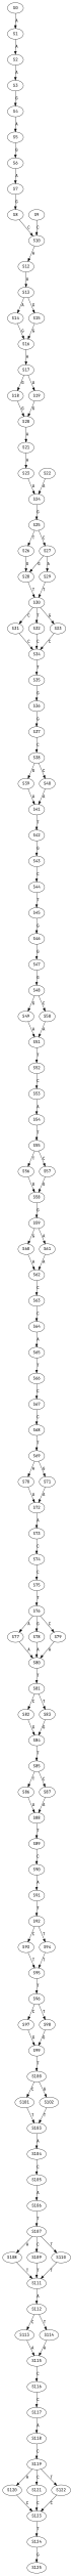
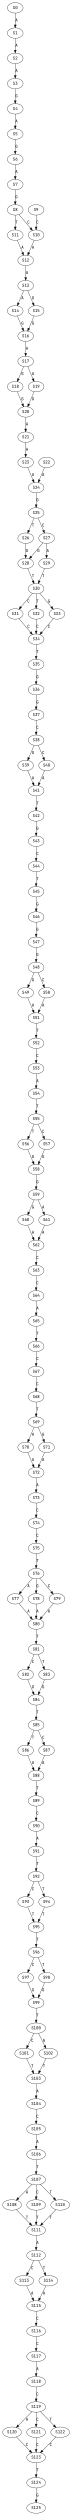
  strict digraph {
    fontname="JetBrains Mono"
    node [fontname="JetBrains Mono"]
    edge [fontname="JetBrains Mono"]
    S0
    S1
    S2
    S3
    S4
    S5
    S6
    S7
    S8
    S10
+   S11
    S9
    S12
    S13
    S14
    S15
    S16
    S17
    S18
    S19
    S20
    S21
    S23
    S22
    S24
    S25
    S26
    S27
    S28
    S29
    S30
    S31
    S32
    S33
    S34
    S35
    S36
    S37
    S38
    S39
    S40
    S41
    S42
    S43
    S44
    S45
    S46
    S47
    S48
    S49
    S50
    S51
    S52
    S53
    S54
    S55
    S56
    S57
    S58
    S59
    S60
    S61
    S62
    S63
    S64
    S65
    S66
    S67
    S68
    S69
    S70
    S71
    S72
    S73
    S74
    S75
    S76
    S77
    S78
    S79
    S80
    S81
    S82
    S83
    S84
    S85
    S86
    S87
    S88
    S89
    S90
    S91
    S92
    S93
    S94
    S95
    S96
    S97
    S98
    S99
    S100
    S101
    S102
    S103
    S104
    S105
    S106
    S107
    S108
    S109
    S110
    S111
    S112
    S113
    S114
    S115
    S116
    S117
    S118
    S119
    S120
    S121
    S122
    S123
    S124
    S125
    S0 -> S1 [label=A]
    S1 -> S2 [label=A]
    S2 -> S3 [label=A]
    S3 -> S4 [label=G]
    S4 -> S5 [label=A]
    S5 -> S6 [label=G]
    S6 -> S7 [label=A]
    S7 -> S8 [label=G]
    S8 -> S10 [label=C]
+   S8 -> S11 [label=T]
    S10 -> S12 [label=A]
+   S11 -> S12 [label=A]
    S9 -> S10 [label=C]
    S12 -> S13 [label=A]
    S13 -> S14 [label=A]
    S13 -> S15 [label=G]
    S14 -> S16 [label=G]
    S15 -> S16 [label=G]
    S16 -> S17 [label=A]
    S17 -> S18 [label=G]
    S17 -> S19 [label=A]
    S18 -> S20 [label=G]
    S19 -> S20 [label=G]
    S20 -> S21 [label=A]
    S21 -> S23 [label=A]
    S23 -> S24 [label=A]
    S22 -> S24 [label=A]
    S24 -> S25 [label=G]
    S25 -> S26 [label=T]
    S25 -> S27 [label=C]
    S26 -> S28 [label=G]
    S27 -> S28 [label=G]
    S27 -> S29 [label=A]
    S28 -> S30 [label=T]
    S29 -> S30 [label=T]
    S30 -> S31 [label=C]
    S30 -> S32 [label=T]
    S30 -> S33 [label=G]
    S31 -> S34 [label=C]
    S32 -> S34 [label=C]
    S33 -> S34 [label=C]
    S34 -> S35 [label=T]
    S35 -> S36 [label=G]
    S36 -> S37 [label=G]
    S37 -> S38 [label=C]
    S38 -> S39 [label=G]
    S38 -> S40 [label=C]
    S39 -> S41 [label=A]
    S40 -> S41 [label=A]
    S41 -> S42 [label=T]
    S42 -> S43 [label=G]
    S43 -> S44 [label=C]
    S44 -> S45 [label=T]
    S45 -> S46 [label=G]
    S46 -> S47 [label=G]
    S47 -> S48 [label=G]
    S48 -> S49 [label=G]
    S48 -> S50 [label=C]
    S49 -> S51 [label=A]
    S50 -> S51 [label=A]
    S51 -> S52 [label=T]
    S52 -> S53 [label=C]
    S53 -> S54 [label=A]
    S54 -> S55 [label=T]
    S55 -> S56 [label=T]
    S55 -> S57 [label=C]
    S56 -> S58 [label=G]
    S57 -> S58 [label=G]
    S58 -> S59 [label=G]
    S59 -> S60 [label=G]
    S59 -> S61 [label=A]
    S60 -> S62 [label=A]
    S61 -> S62 [label=A]
    S62 -> S63 [label=C]
    S63 -> S64 [label=C]
    S64 -> S65 [label=A]
    S65 -> S66 [label=T]
    S66 -> S67 [label=C]
    S67 -> S68 [label=C]
    S68 -> S69 [label=T]
    S69 -> S70 [label=A]
    S69 -> S71 [label=G]
    S70 -> S72 [label=A]
    S71 -> S72 [label=A]
    S72 -> S73 [label=A]
    S73 -> S74 [label=C]
    S74 -> S75 [label=C]
    S75 -> S76 [label=T]
    S76 -> S77 [label=A]
    S76 -> S78 [label=G]
    S76 -> S79 [label=C]
    S77 -> S80 [label=A]
    S78 -> S80 [label=A]
    S79 -> S80 [label=A]
    S80 -> S81 [label=T]
    S81 -> S82 [label=C]
    S81 -> S83 [label=T]
    S82 -> S84 [label=G]
    S83 -> S84 [label=G]
    S84 -> S85 [label=T]
    S85 -> S86 [label=T]
    S85 -> S87 [label=C]
    S86 -> S88 [label=A]
    S87 -> S88 [label=A]
    S88 -> S89 [label=T]
    S89 -> S90 [label=C]
    S90 -> S91 [label=A]
    S91 -> S92 [label=T]
    S92 -> S93 [label=C]
    S92 -> S94 [label=T]
    S93 -> S95 [label=T]
    S94 -> S95 [label=T]
    S95 -> S96 [label=T]
    S96 -> S97 [label=C]
    S96 -> S98 [label=T]
    S97 -> S99 [label=G]
    S98 -> S99 [label=G]
    S99 -> S100 [label=T]
    S100 -> S101 [label=C]
    S100 -> S102 [label=G]
    S101 -> S103 [label=T]
    S102 -> S103 [label=T]
    S103 -> S104 [label=A]
    S104 -> S105 [label=C]
    S105 -> S106 [label=A]
    S106 -> S107 [label=T]
    S107 -> S108 [label=A]
    S107 -> S109 [label=C]
    S107 -> S110 [label=T]
    S108 -> S111 [label=T]
    S109 -> S111 [label=T]
    S110 -> S111 [label=T]
    S111 -> S112 [label=A]
    S112 -> S113 [label=C]
    S112 -> S114 [label=T]
    S113 -> S115 [label=A]
    S114 -> S115 [label=A]
    S115 -> S116 [label=C]
    S116 -> S117 [label=C]
    S117 -> S118 [label=A]
    S118 -> S119 [label=C]
    S119 -> S120 [label=A]
    S119 -> S121 [label=C]
    S119 -> S122 [label=T]
    S120 -> S123 [label=C]
    S121 -> S123 [label=C]
    S122 -> S123 [label=C]
    S123 -> S124 [label=T]
    S124 -> S125 [label=G]
  }
